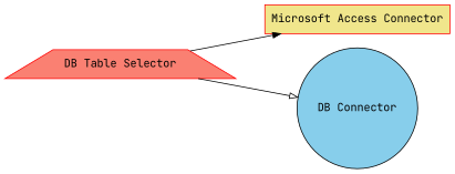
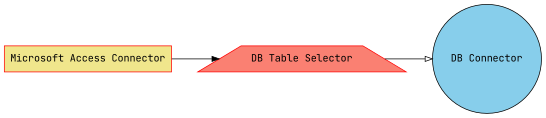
  digraph {
    fontname="JetBrains Mono"
    rankdir=LR
    node [color=red fontname="JetBrains Mono" style=filled]
    edge [fontname="JetBrains Mono"]
    n1 [fillcolor=khaki label="Microsoft Access Connector" shape=box]
    n2 [fillcolor=salmon label="DB Table Selector" shape=trapezium]
    n3 [color=black fillcolor=skyblue label="DB Connector" shape=circle]
-   n2 -> n1 [arrowhead=normal]
+   n1 -> n2 [arrowhead=normal]
    n2 -> n3 [arrowhead=onormal]
  }
